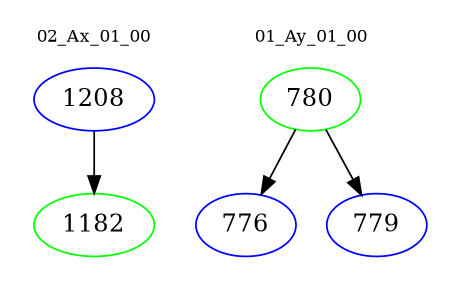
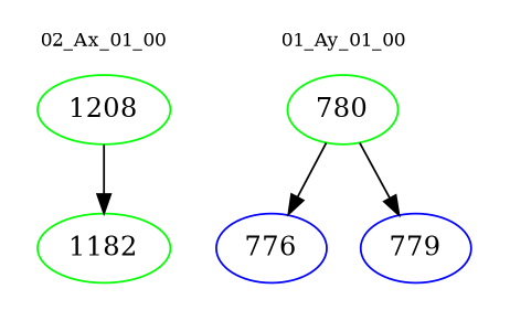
  digraph {
    node [color=green]
    edge [color=black]
-   n1 [color=blue label=1208]
+   n1 [label=1208]
    n2 [label=1182]
    n3 [label=780]
    n4 [color=blue label=776]
    n5 [color=blue label=779]
    subgraph cluster_1 {
      color=white
      fontsize=10
      label="02_Ax_01_00"
      n1
      n2
    }
    subgraph cluster_2 {
      color=white
      fontsize=10
      label="01_Ay_01_00"
      n3
      n4
      n5
    }
    n1 -> n2
    n3 -> n4
    n3 -> n5
  }
